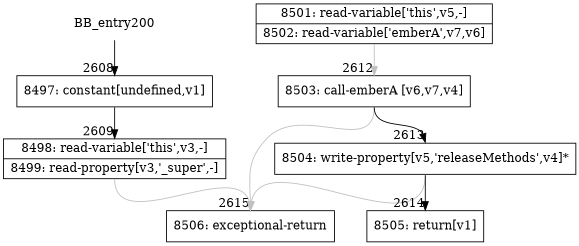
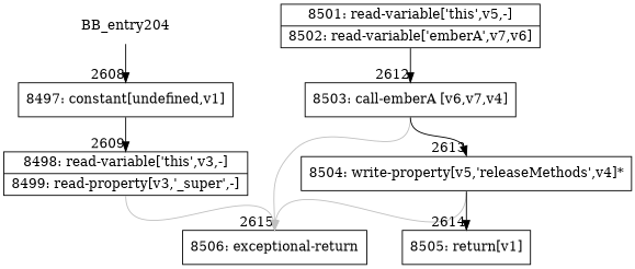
  digraph {
    rankdir=TD
    node [shape=record]
    edge [headport=n tailport=s]
-   BB_entry200 [shape=none]
+   BB_entry200 [shape=none label=BB_entry204]
    n2 [label="{8497: constant[undefined,v1]}"]
    n3 [label="{8498: read-variable['this',v3,-]|8499: read-property[v3,'_super',-]}"]
    n4 [label="{8506: exceptional-return}"]
    n5 [label="{8501: read-variable['this',v5,-]|8502: read-variable['emberA',v7,v6]}"]
    n6 [label="{8503: call-emberA [v6,v7,v4]}"]
    n7 [label="{8504: write-property[v5,'releaseMethods',v4]*}"]
    n8 [label="{8505: return[v1]}"]
    BB_entry200 -> n2 [headlabel="    2608"]
    n2 -> n3 [headlabel="      2609"]
    n3 -> n4 [color=gray headlabel="      2615"]
-   n5 -> n6 [headlabel="      2612" color=gray]
+   n5 -> n6 [headlabel="      2612"]
    n6 -> n4 [color=gray]
    n6 -> n7 [headlabel="      2613"]
    n7 -> n4 [color=gray]
    n7 -> n8 [headlabel="      2614"]
  }
